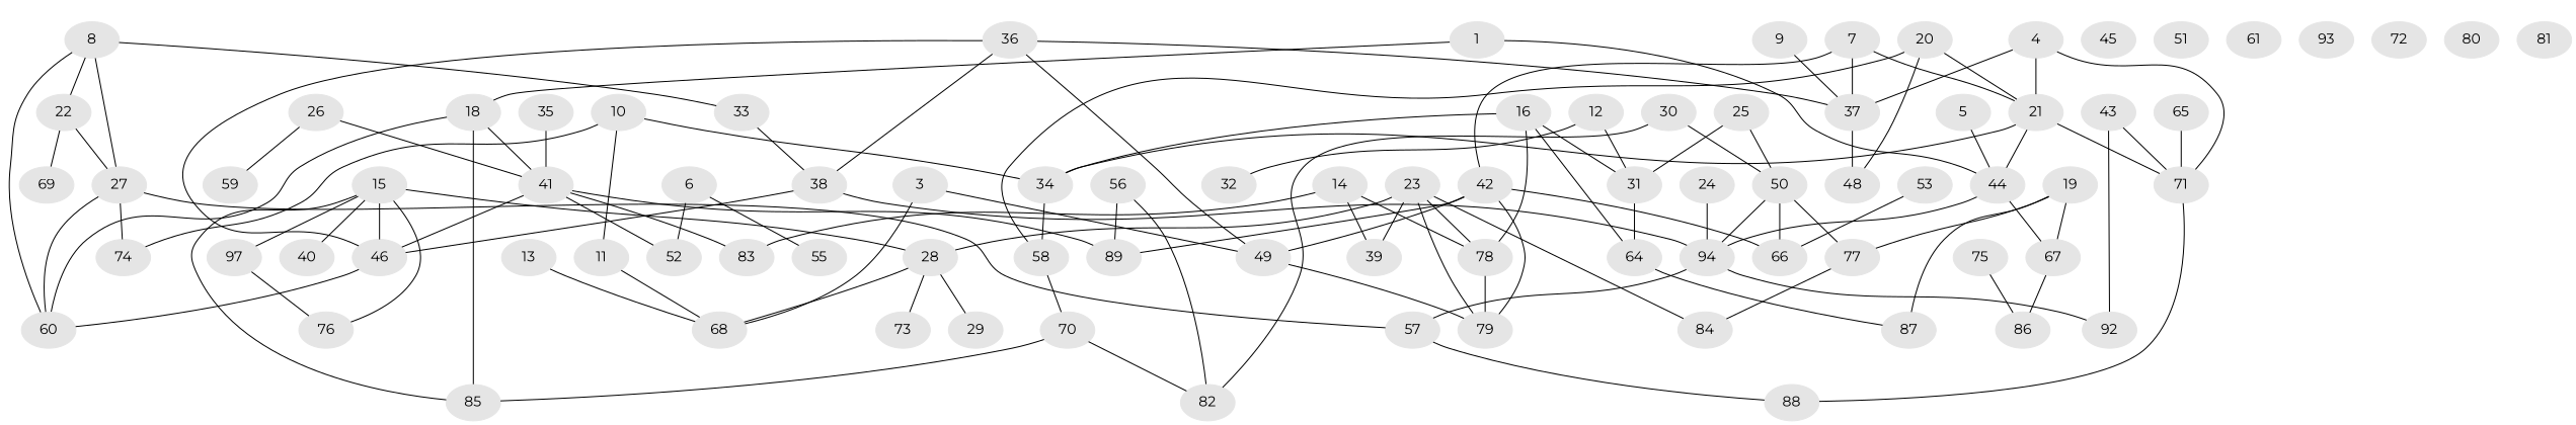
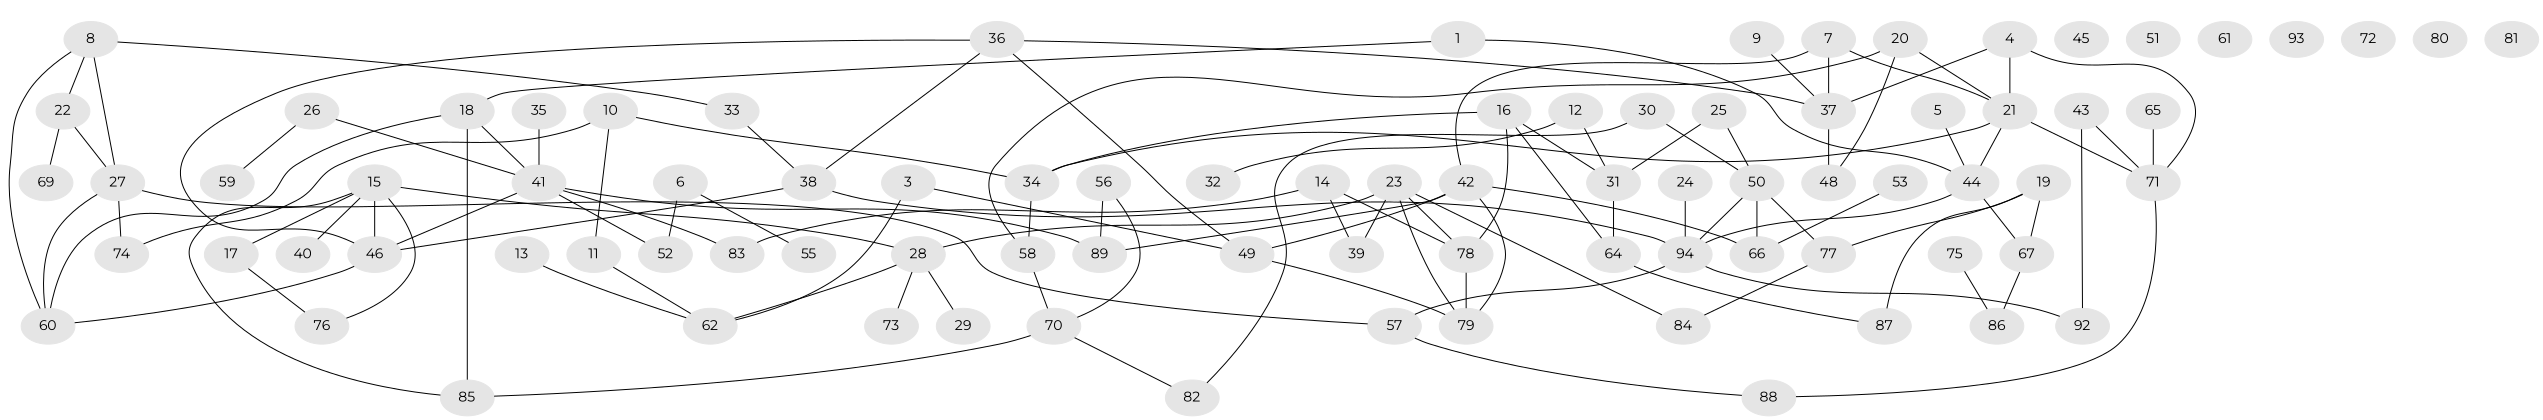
  graph {
    fontname=Montserrat
    node [color=gray90 fontname=Montserrat style=filled]
    edge [fontname=Montserrat]
    1
    18
    44
    60
    85
    41
    67
    n8 [label=94]
    3
    49
-   68
+   68 [label=62]
    79
    4
    21
    37
    71
    34
    48
    88
    5
    6
    52
    55
    7
    42
    89
    66
    8
    22
    27
    33
    69
    74
    57
    38
    9
    10
    11
    58
    12
    31
    32
    64
    13
    14
    39
    78
    83
    15
-   17 [label=97]
+   17
    28
    40
    46
    76
    29
    73
    16
    87
    19
    77
    86
    84
    20
    70
    23
    24
    n67 [label=92]
    25
    50
    26
    59
    30
    82
    35
    36
    43
    45
    51
    53
    56
    61
    n82 [label=93]
    65
    72
    75
    80
    81
    1 -- 18
    1 -- 44
    18 -- 60
    18 -- 85
    18 -- 41
    44 -- 67
    44 -- n8
    41 -- 52
    41 -- 89
    41 -- 83
    41 -- 46
    67 -- 86
    n8 -- 57
    n8 -- n67
    3 -- 49
    3 -- 68
    49 -- 79
    4 -- 21
    4 -- 37
    4 -- 71
    21 -- 44
    21 -- 71
    21 -- 34
    37 -- 48
    71 -- 88
    34 -- 58
    5 -- 44
    6 -- 52
    6 -- 55
    7 -- 21
    7 -- 37
    7 -- 42
    42 -- 49
    42 -- 79
    42 -- 89
    42 -- 66
    8 -- 60
    8 -- 22
    8 -- 27
    8 -- 33
    22 -- 27
    22 -- 69
    27 -- 60
    27 -- 74
    27 -- 57
    33 -- 38
    57 -- 88
    38 -- n8
    38 -- 46
    9 -- 37
    10 -- 34
    10 -- 74
    10 -- 11
    11 -- 68
    58 -- 70
    12 -- 31
    12 -- 32
    31 -- 64
    64 -- 87
    13 -- 68
    14 -- 39
    14 -- 78
    14 -- 83
    78 -- 79
    15 -- 85
    15 -- 17
    15 -- 28
    15 -- 40
    15 -- 46
    15 -- 76
    17 -- 76
    28 -- 68
    28 -- 29
    28 -- 73
    46 -- 60
    16 -- 34
    16 -- 31
    16 -- 64
    16 -- 78
    19 -- 67
    19 -- 87
    19 -- 77
    77 -- 84
    20 -- 21
    20 -- 48
    20 -- 58
    70 -- 85
    70 -- 82
    23 -- 79
    23 -- 39
    23 -- 78
    23 -- 28
    23 -- 84
    24 -- n8
    25 -- 31
    25 -- 50
    50 -- n8
    50 -- 66
    50 -- 77
    26 -- 41
    26 -- 59
    30 -- 50
    30 -- 82
    35 -- 41
    36 -- 49
    36 -- 37
    36 -- 38
    36 -- 46
    43 -- 71
    43 -- n67
    53 -- 66
    56 -- 89
-   56 -- 82
+   56 -- 70
    65 -- 71
    75 -- 86
  }
